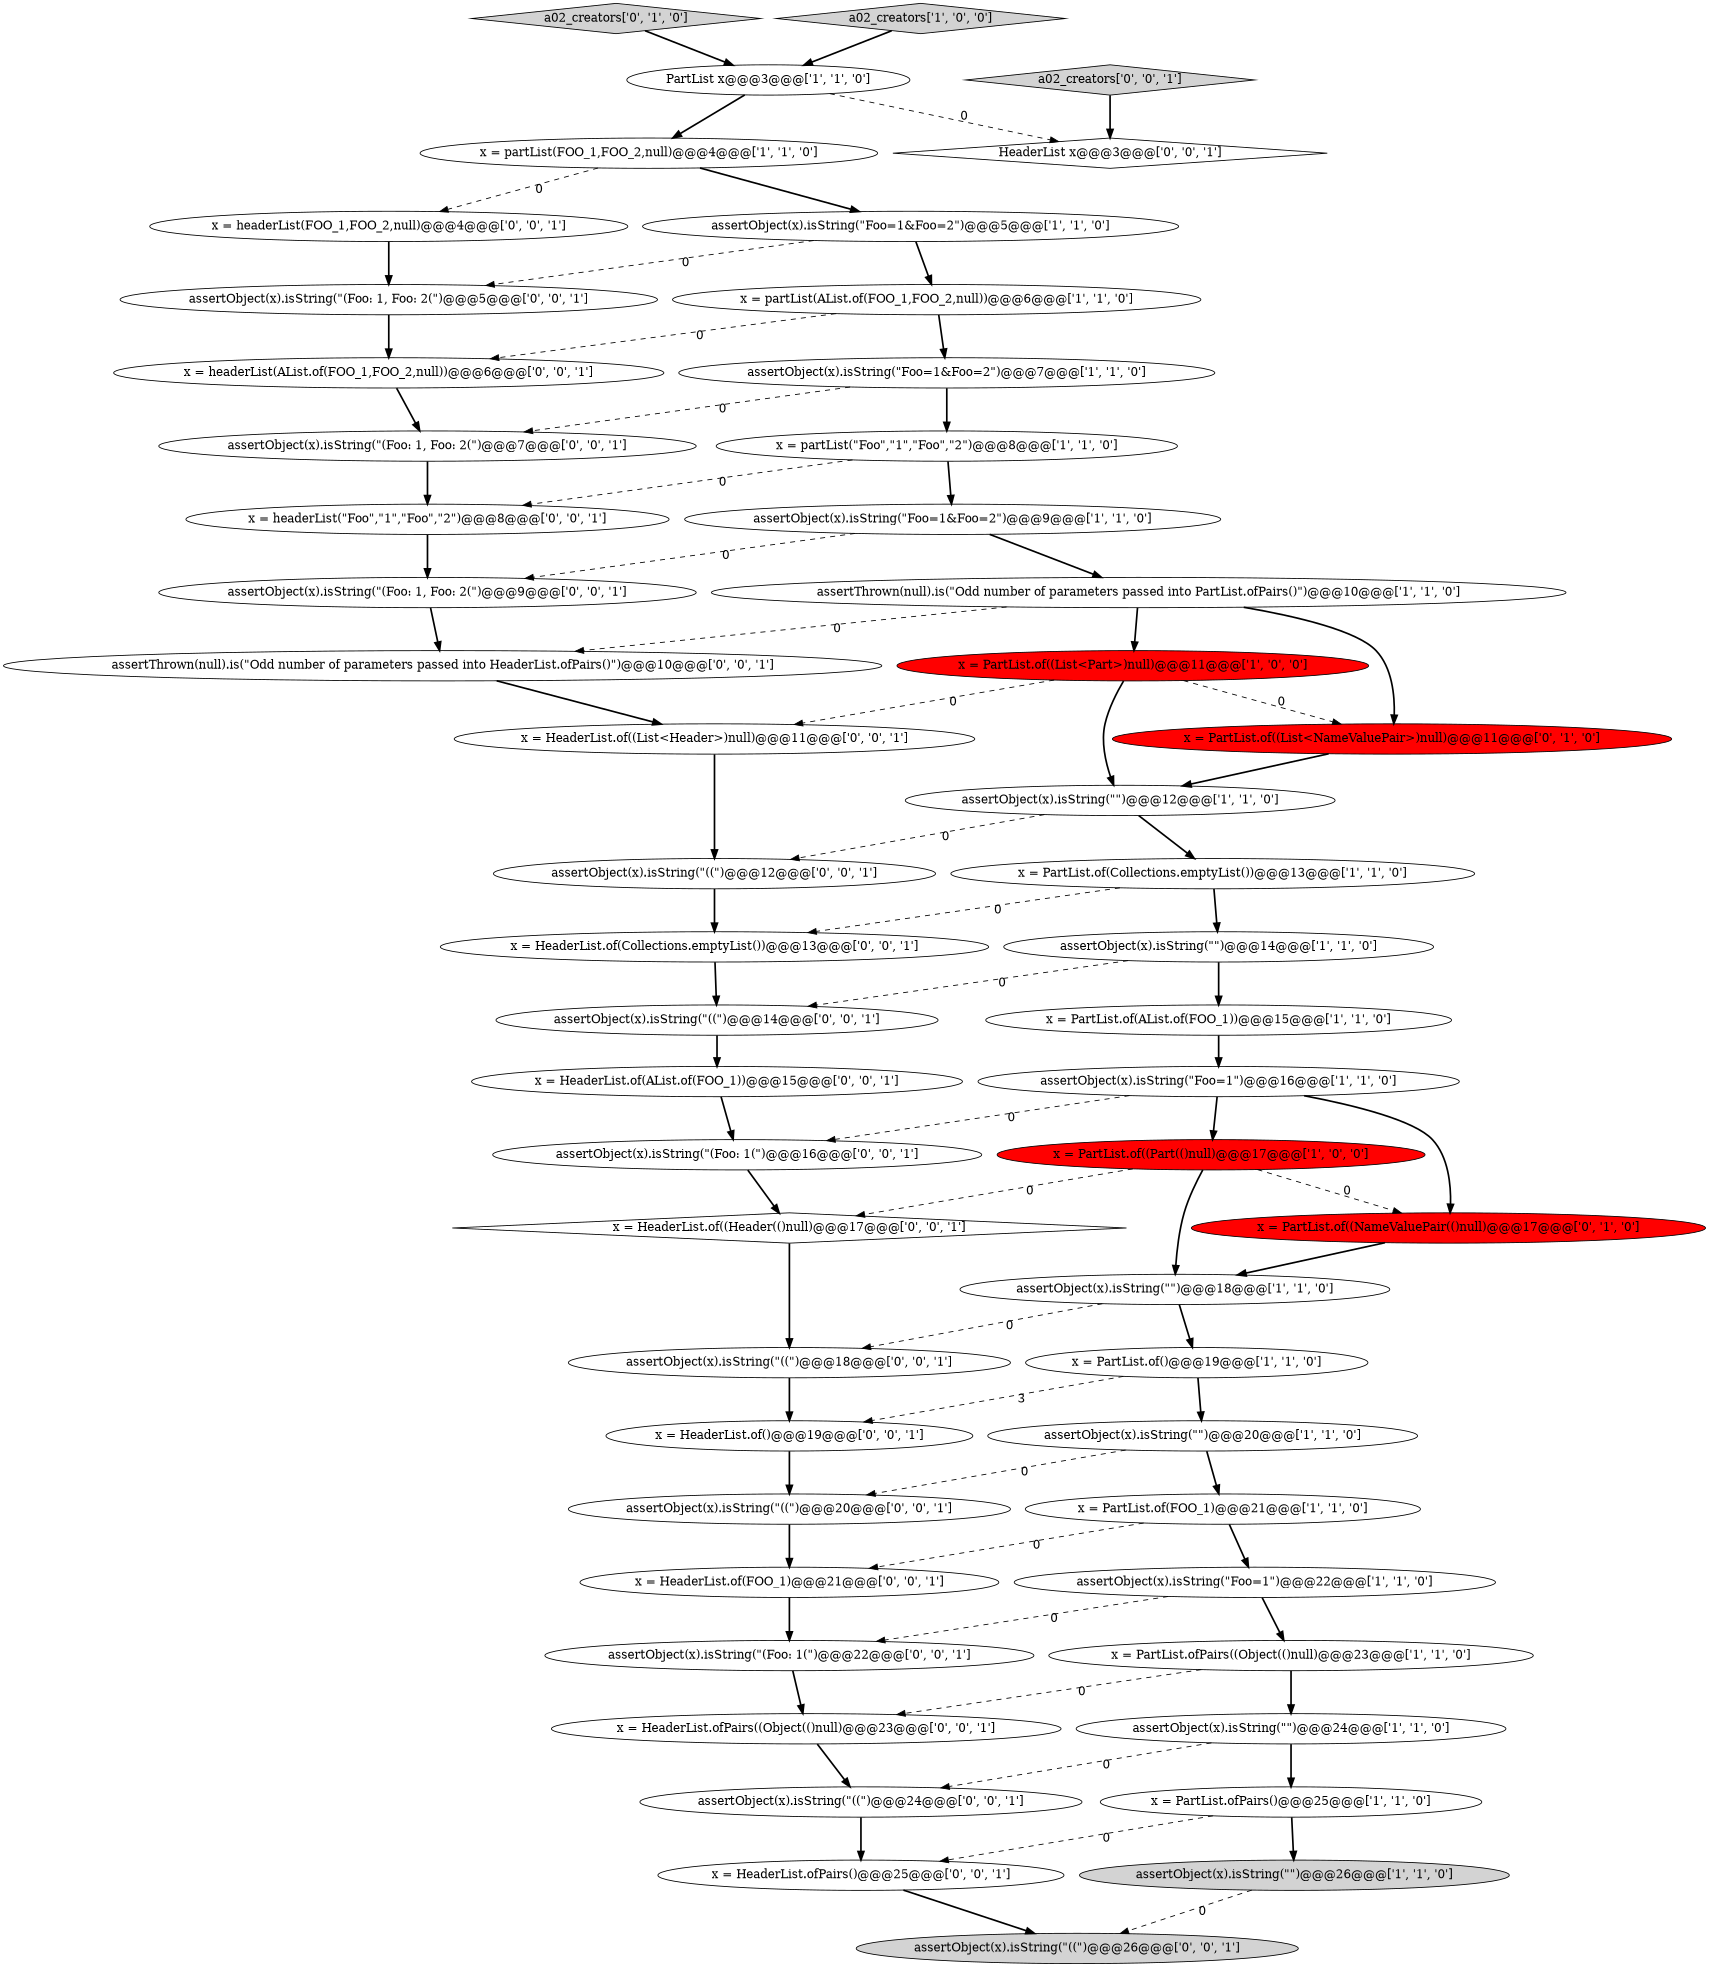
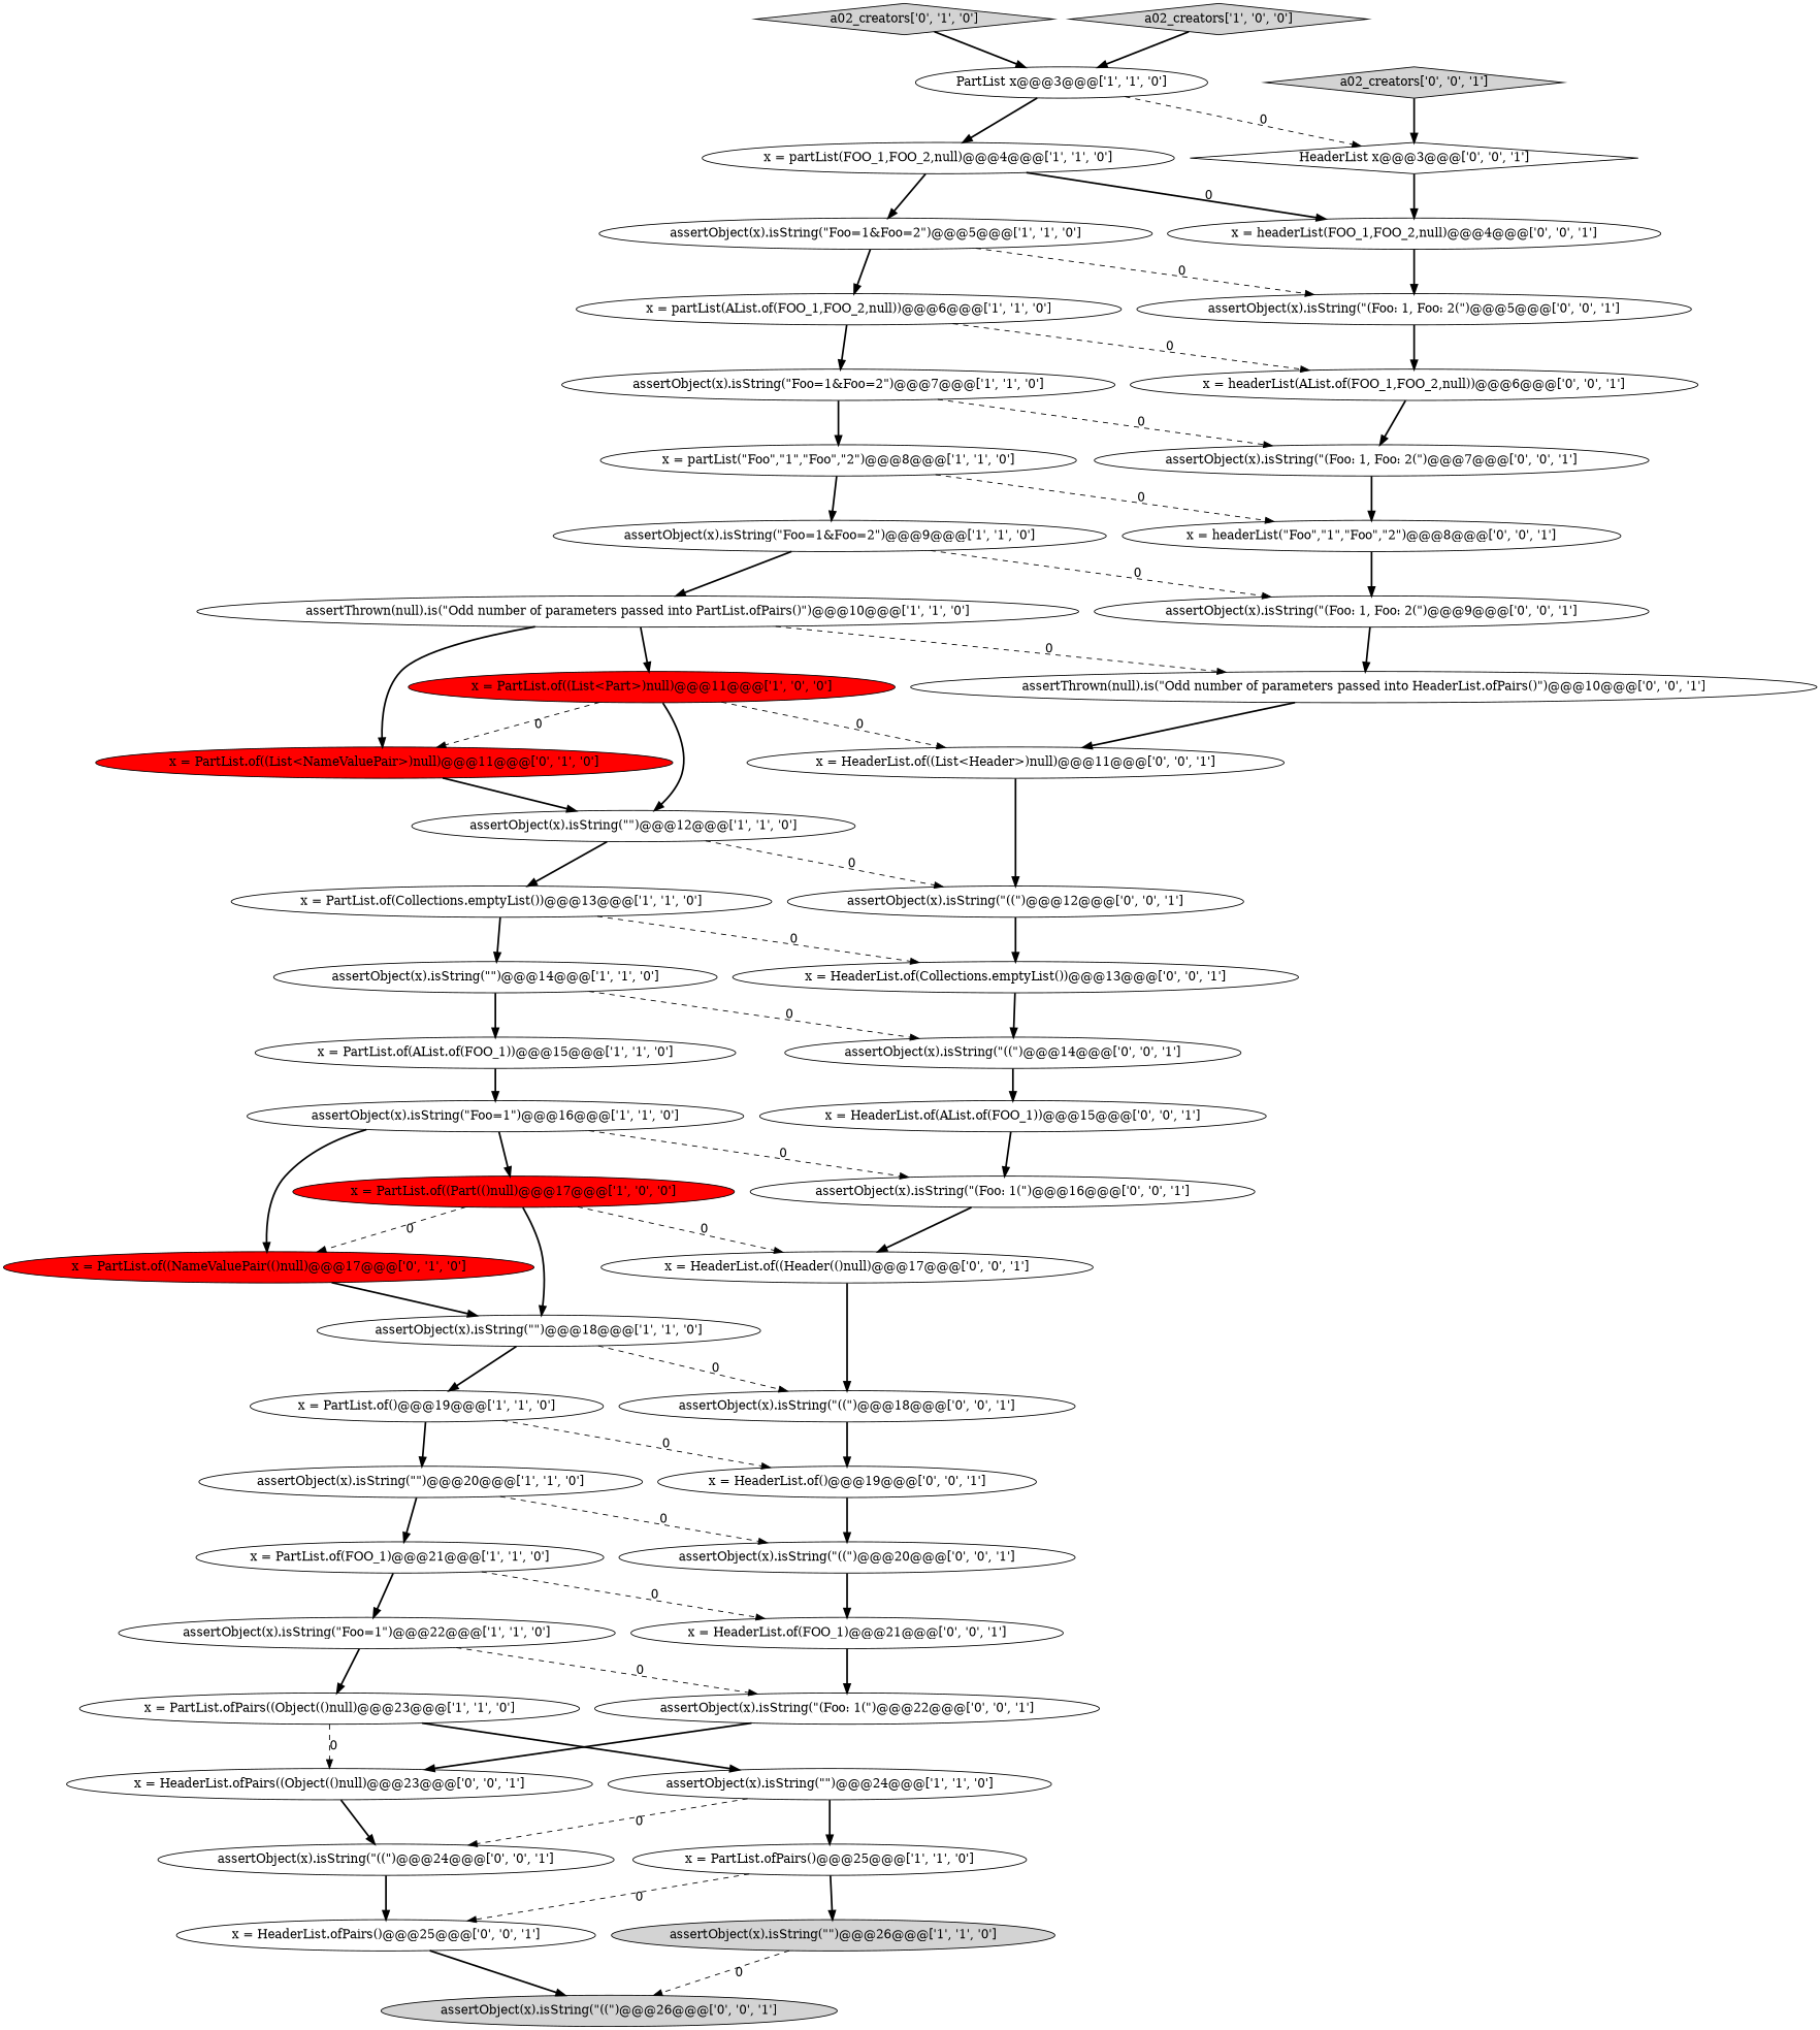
  digraph {
    node [fillcolor=white shape=ellipse style=filled]
    edge [style=bold]
    n1 [label="HeaderList x@@@3@@@['0', '0', '1']" shape=diamond]
    n2 [label="x = headerList(FOO_1,FOO_2,null)@@@4@@@['0', '0', '1']"]
    n3 [label="assertObject(x).isString(\"(Foo: 1, Foo: 2(\")@@@5@@@['0', '0', '1']"]
    n4 [label="assertObject(x).isString(\"Foo=1&Foo=2\")@@@7@@@['1', '1', '0']"]
    n5 [label="assertObject(x).isString(\"(Foo: 1, Foo: 2(\")@@@7@@@['0', '0', '1']"]
    n6 [label="x = partList(\"Foo\",\"1\",\"Foo\",\"2\")@@@8@@@['1', '1', '0']"]
    n7 [label="x = headerList(\"Foo\",\"1\",\"Foo\",\"2\")@@@8@@@['0', '0', '1']"]
    n8 [label="assertObject(x).isString(\"Foo=1&Foo=2\")@@@9@@@['1', '1', '0']"]
    n9 [label="x = HeaderList.ofPairs((Object(()null)@@@23@@@['0', '0', '1']"]
    n10 [label="assertObject(x).isString(\"((\")@@@24@@@['0', '0', '1']"]
    n11 [label="x = HeaderList.ofPairs()@@@25@@@['0', '0', '1']"]
    n12 [fillcolor=lightgray label="assertObject(x).isString(\"\")@@@26@@@['1', '1', '0']"]
    n13 [fillcolor=lightgray label="assertObject(x).isString(\"((\")@@@26@@@['0', '0', '1']"]
    n14 [label="x = PartList.ofPairs()@@@25@@@['1', '1', '0']"]
    n15 [label="x = PartList.of(Collections.emptyList())@@@13@@@['1', '1', '0']"]
    n16 [label="x = HeaderList.of(Collections.emptyList())@@@13@@@['0', '0', '1']"]
    n17 [label="assertObject(x).isString(\"\")@@@14@@@['1', '1', '0']"]
    n18 [label="assertObject(x).isString(\"((\")@@@14@@@['0', '0', '1']"]
    n19 [label="x = PartList.of(AList.of(FOO_1))@@@15@@@['1', '1', '0']"]
    n20 [label="x = HeaderList.of(AList.of(FOO_1))@@@15@@@['0', '0', '1']"]
    n21 [label="x = PartList.of()@@@19@@@['1', '1', '0']"]
    n22 [label="x = HeaderList.of()@@@19@@@['0', '0', '1']"]
    n23 [label="assertObject(x).isString(\"\")@@@20@@@['1', '1', '0']"]
    n24 [label="assertObject(x).isString(\"((\")@@@20@@@['0', '0', '1']"]
    n25 [label="x = PartList.of(FOO_1)@@@21@@@['1', '1', '0']"]
    n26 [label="assertObject(x).isString(\"\")@@@18@@@['1', '1', '0']"]
    n27 [label="assertObject(x).isString(\"((\")@@@18@@@['0', '0', '1']"]
    n28 [fillcolor=lightgray label="a02_creators['0', '1', '0']" shape=diamond]
    n29 [label="PartList x@@@3@@@['1', '1', '0']"]
    n30 [label="x = partList(FOO_1,FOO_2,null)@@@4@@@['1', '1', '0']"]
    n31 [label="assertObject(x).isString(\"(Foo: 1(\")@@@22@@@['0', '0', '1']"]
    n32 [label="assertObject(x).isString(\"Foo=1\")@@@22@@@['1', '1', '0']"]
    n33 [label="x = HeaderList.of(FOO_1)@@@21@@@['0', '0', '1']"]
    n34 [label="x = PartList.ofPairs((Object(()null)@@@23@@@['1', '1', '0']"]
    n35 [fillcolor=lightgray label="a02_creators['1', '0', '0']" shape=diamond]
    n36 [label="x = headerList(AList.of(FOO_1,FOO_2,null))@@@6@@@['0', '0', '1']"]
-   n37 [label="x = HeaderList.of((Header(()null)@@@17@@@['0', '0', '1']" shape=diamond]
+   n37 [label="x = HeaderList.of((Header(()null)@@@17@@@['0', '0', '1']"]
    n38 [label="assertObject(x).isString(\"(Foo: 1(\")@@@16@@@['0', '0', '1']"]
    n39 [label="x = HeaderList.of((List<Header>)null)@@@11@@@['0', '0', '1']"]
    n40 [label="assertObject(x).isString(\"((\")@@@12@@@['0', '0', '1']"]
    n41 [label="assertObject(x).isString(\"Foo=1\")@@@16@@@['1', '1', '0']"]
    n42 [fillcolor=red label="x = PartList.of((NameValuePair(()null)@@@17@@@['0', '1', '0']"]
    n43 [fillcolor=red label="x = PartList.of((Part(()null)@@@17@@@['1', '0', '0']"]
    n44 [label="assertObject(x).isString(\"(Foo: 1, Foo: 2(\")@@@9@@@['0', '0', '1']"]
    n45 [label="assertThrown(null).is(\"Odd number of parameters passed into PartList.ofPairs()\")@@@10@@@['1', '1', '0']"]
    n46 [label="assertThrown(null).is(\"Odd number of parameters passed into HeaderList.ofPairs()\")@@@10@@@['0', '0', '1']"]
    n47 [fillcolor=red label="x = PartList.of((List<NameValuePair>)null)@@@11@@@['0', '1', '0']"]
    n48 [fillcolor=red label="x = PartList.of((List<Part>)null)@@@11@@@['1', '0', '0']"]
    n49 [label="assertObject(x).isString(\"\")@@@24@@@['1', '1', '0']"]
    n50 [label="assertObject(x).isString(\"Foo=1&Foo=2\")@@@5@@@['1', '1', '0']"]
    n51 [label="x = partList(AList.of(FOO_1,FOO_2,null))@@@6@@@['1', '1', '0']"]
    n52 [label="assertObject(x).isString(\"\")@@@12@@@['1', '1', '0']"]
    n53 [fillcolor=lightgray label="a02_creators['0', '0', '1']" shape=diamond]
+   n1 -> n2
    n2 -> n3
    n3 -> n36
    n4 -> n5 [label=0 style=dashed]
    n4 -> n6
    n5 -> n7
    n6 -> n7 [label=0 style=dashed]
    n6 -> n8
    n7 -> n44
    n8 -> n44 [label=0 style=dashed]
    n8 -> n45
    n9 -> n10
    n10 -> n11
    n11 -> n13
    n12 -> n13 [label=0 style=dashed]
    n14 -> n11 [label=0 style=dashed]
    n14 -> n12
    n15 -> n16 [label=0 style=dashed]
    n15 -> n17
    n16 -> n18
    n17 -> n18 [label=0 style=dashed]
    n17 -> n19
    n18 -> n20
    n19 -> n41
    n20 -> n38
-   n21 -> n22 [label=3 style=dashed]
+   n21 -> n22 [label=0 style=dashed]
    n21 -> n23
    n22 -> n24
    n23 -> n24 [label=0 style=dashed]
    n23 -> n25
    n24 -> n33
    n25 -> n32
    n25 -> n33 [label=0 style=dashed]
    n26 -> n21
    n26 -> n27 [label=0 style=dashed]
    n27 -> n22
    n28 -> n29
    n29 -> n1 [label=0 style=dashed]
    n29 -> n30
-   n30 -> n2 [label=0 style=dashed]
+   n30 -> n2 [label=0]
    n30 -> n50
    n31 -> n9
    n32 -> n31 [label=0 style=dashed]
    n32 -> n34
    n33 -> n31
    n34 -> n9 [label=0 style=dashed]
    n34 -> n49
    n35 -> n29
    n36 -> n5
    n37 -> n27
    n38 -> n37
    n39 -> n40
    n40 -> n16
    n41 -> n38 [label=0 style=dashed]
    n41 -> n42
    n41 -> n43
    n42 -> n26
    n43 -> n26
    n43 -> n37 [label=0 style=dashed]
    n43 -> n42 [label=0 style=dashed]
    n44 -> n46
    n45 -> n46 [label=0 style=dashed]
    n45 -> n47
    n45 -> n48
    n46 -> n39
    n47 -> n52
    n48 -> n39 [label=0 style=dashed]
    n48 -> n47 [label=0 style=dashed]
    n48 -> n52
    n49 -> n10 [label=0 style=dashed]
    n49 -> n14
    n50 -> n3 [label=0 style=dashed]
    n50 -> n51
    n51 -> n4
    n51 -> n36 [label=0 style=dashed]
    n52 -> n15
    n52 -> n40 [label=0 style=dashed]
    n53 -> n1
  }
